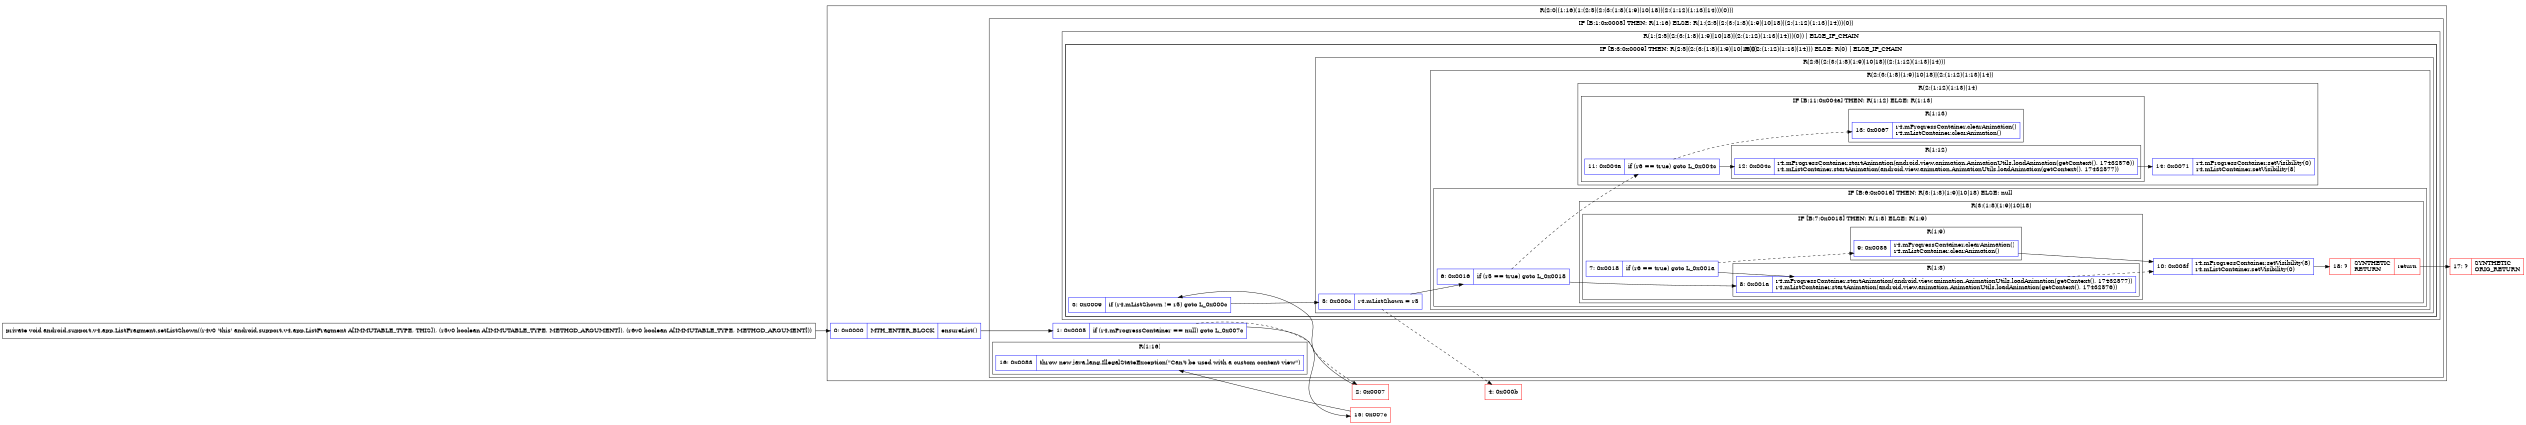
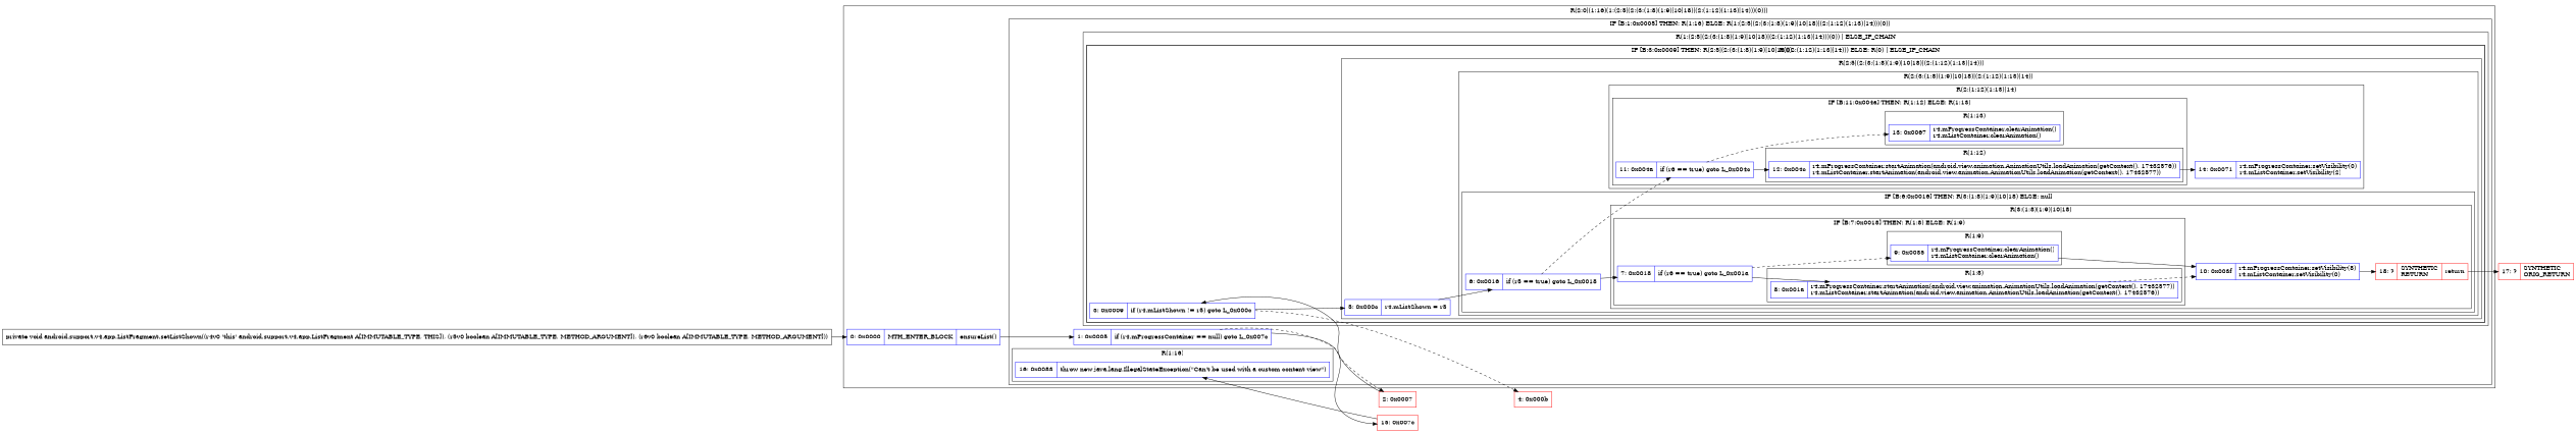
  digraph {
    rankdir=LR
    node [color=blue shape=record]
    n1 [label="{16\:\ 0x0083|throw new java.lang.IllegalStateException(\"Can't be used with a custom content view\")\l}"]
    n2 [label="{8\:\ 0x001a|r4.mProgressContainer.startAnimation(android.view.animation.AnimationUtils.loadAnimation(getContext(), 17432577))\lr4.mListContainer.startAnimation(android.view.animation.AnimationUtils.loadAnimation(getContext(), 17432576))\l}"]
    n3 [label="{9\:\ 0x0035|r4.mProgressContainer.clearAnimation()\lr4.mListContainer.clearAnimation()\l}"]
    n4 [label="{7\:\ 0x0018|if (r6 == true) goto L_0x001a\l}"]
    n5 [label="{10\:\ 0x003f|r4.mProgressContainer.setVisibility(8)\lr4.mListContainer.setVisibility(0)\l}"]
    n6 [color=red label="{18\:\ ?|SYNTHETIC\lRETURN\l|return\l}"]
    n7 [label="{6\:\ 0x0016|if (r5 == true) goto L_0x0018\l}"]
    n8 [label="{12\:\ 0x004c|r4.mProgressContainer.startAnimation(android.view.animation.AnimationUtils.loadAnimation(getContext(), 17432576))\lr4.mListContainer.startAnimation(android.view.animation.AnimationUtils.loadAnimation(getContext(), 17432577))\l}"]
    n9 [label="{13\:\ 0x0067|r4.mProgressContainer.clearAnimation()\lr4.mListContainer.clearAnimation()\l}"]
    n10 [label="{11\:\ 0x004a|if (r6 == true) goto L_0x004c\l}"]
-   n11 [label="{14\:\ 0x0071|r4.mProgressContainer.setVisibility(0)\lr4.mListContainer.setVisibility(8)\l}"]
+   n11 [label="{14\:\ 0x0071|r4.mProgressContainer.setVisibility(0)\lr4.mListContainer.setVisibility(2)\l}"]
    n12 [label="{5\:\ 0x000c|r4.mListShown = r5\l}"]
    n13 [label="{3\:\ 0x0009|if (r4.mListShown != r5) goto L_0x000c\l}"]
    n14 [label="{1\:\ 0x0005|if (r4.mProgressContainer == null) goto L_0x007c\l}"]
    n15 [label="{0\:\ 0x0000|MTH_ENTER_BLOCK\l|ensureList()\l}"]
    n16 [color=red label="{17\:\ ?|SYNTHETIC\lORIG_RETURN\l}"]
    n17 [color=red label="{4\:\ 0x000b}"]
    n18 [color=red label="{2\:\ 0x0007}"]
    n19 [color=red label="{15\:\ 0x007c}"]
    n20 [label="{private void android.support.v4.app.ListFragment.setListShown((r4v0 'this' android.support.v4.app.ListFragment A[IMMUTABLE_TYPE, THIS]), (r5v0 boolean A[IMMUTABLE_TYPE, METHOD_ARGUMENT]), (r6v0 boolean A[IMMUTABLE_TYPE, METHOD_ARGUMENT])) }" color=""]
    subgraph cluster_1 {
      label="R(2:0|(1:16)(1:(2:5|(2:(3:(1:8)(1:9)|10|18)|(2:(1:12)(1:13)|14)))(0)))"
      n15
      subgraph cluster_2 {
        label="IF [B:1:0x0005] THEN: R(1:16) ELSE: R(1:(2:5|(2:(3:(1:8)(1:9)|10|18)|(2:(1:12)(1:13)|14)))(0))"
        n14
        subgraph cluster_3 {
          label="R(1:16)"
          n1
        }
        subgraph cluster_4 {
          label="R(1:(2:5|(2:(3:(1:8)(1:9)|10|18)|(2:(1:12)(1:13)|14)))(0)) | ELSE_IF_CHAIN\l"
          subgraph cluster_5 {
            label="IF [B:3:0x0009] THEN: R(2:5|(2:(3:(1:8)(1:9)|10|18)|(2:(1:12)(1:13)|14))) ELSE: R(0) | ELSE_IF_CHAIN\l"
            n13
            subgraph cluster_6 {
              label="R(2:5|(2:(3:(1:8)(1:9)|10|18)|(2:(1:12)(1:13)|14)))"
              n12
              subgraph cluster_7 {
                label="R(2:(3:(1:8)(1:9)|10|18)|(2:(1:12)(1:13)|14))"
                subgraph cluster_8 {
                  label="IF [B:6:0x0016] THEN: R(3:(1:8)(1:9)|10|18) ELSE: null"
                  n7
                  subgraph cluster_9 {
                    label="R(3:(1:8)(1:9)|10|18)"
                    n5
                    n6
                    subgraph cluster_10 {
                      label="IF [B:7:0x0018] THEN: R(1:8) ELSE: R(1:9)"
                      n4
                      subgraph cluster_11 {
                        label="R(1:8)"
                        n2
                      }
                      subgraph cluster_12 {
                        label="R(1:9)"
                        n3
                      }
                    }
                  }
                }
                subgraph cluster_13 {
                  label="R(2:(1:12)(1:13)|14)"
                  n11
                  subgraph cluster_14 {
                    label="IF [B:11:0x004a] THEN: R(1:12) ELSE: R(1:13)"
                    n10
                    subgraph cluster_15 {
                      label="R(1:12)"
                      n8
                    }
                    subgraph cluster_16 {
                      label="R(1:13)"
                      n9
                    }
                  }
                }
              }
            }
            subgraph cluster_17 {
              label="R(0)"
            }
          }
        }
      }
    }
    n2 -> n5 [style=dashed]
    n3 -> n5
    n4 -> n2
    n4 -> n3 [style=dashed]
    n5 -> n6
    n6 -> n16
-   n7 -> n2
+   n7 -> n4
    n7 -> n10 [style=dashed]
    n8 -> n11
    n10 -> n8
    n10 -> n9 [style=dashed]
    n12 -> n7
    n13 -> n12
-   n12 -> n17 [style=dashed]
+   n13 -> n17 [style=dashed]
    n14 -> n18 [style=dashed]
    n14 -> n19
    n15 -> n14
    n18 -> n13
    n19 -> n1
    n20 -> n15
  }
